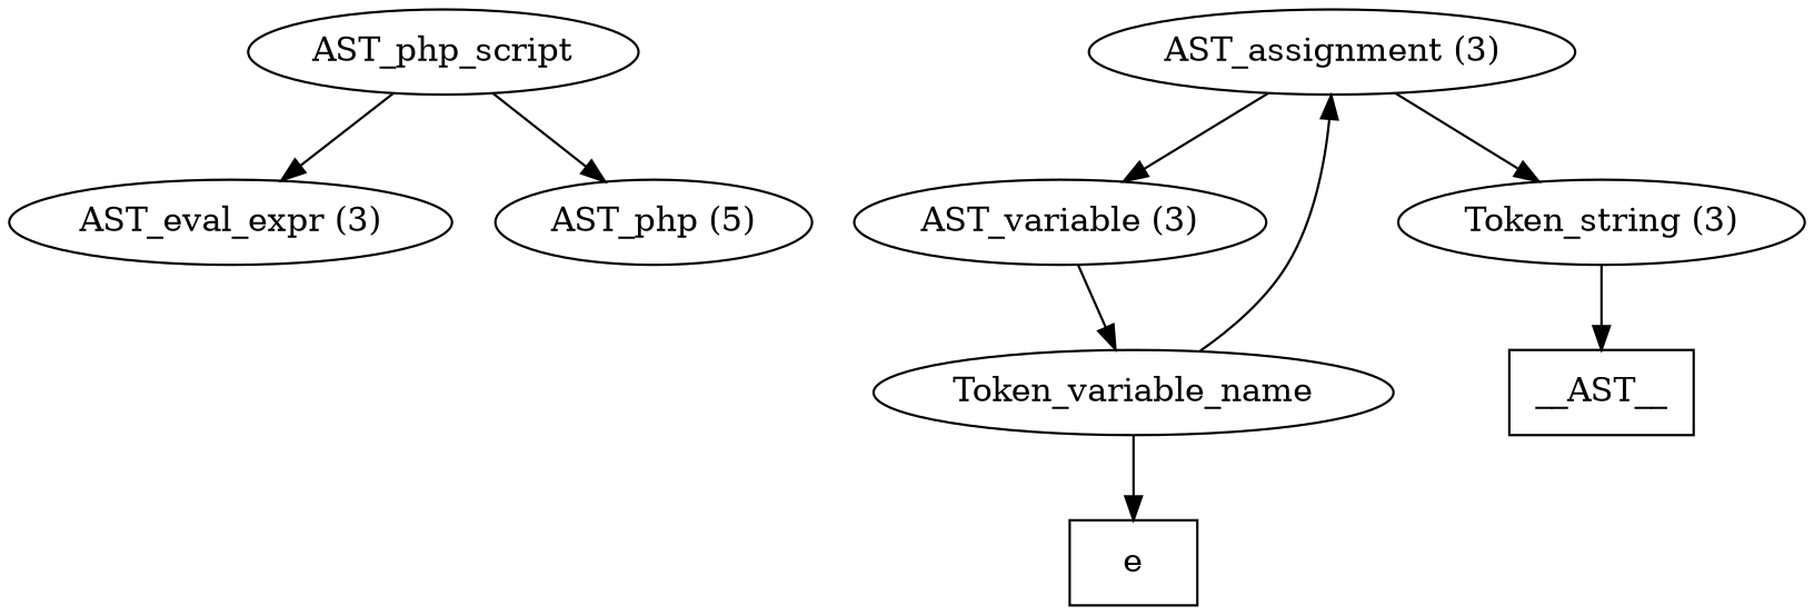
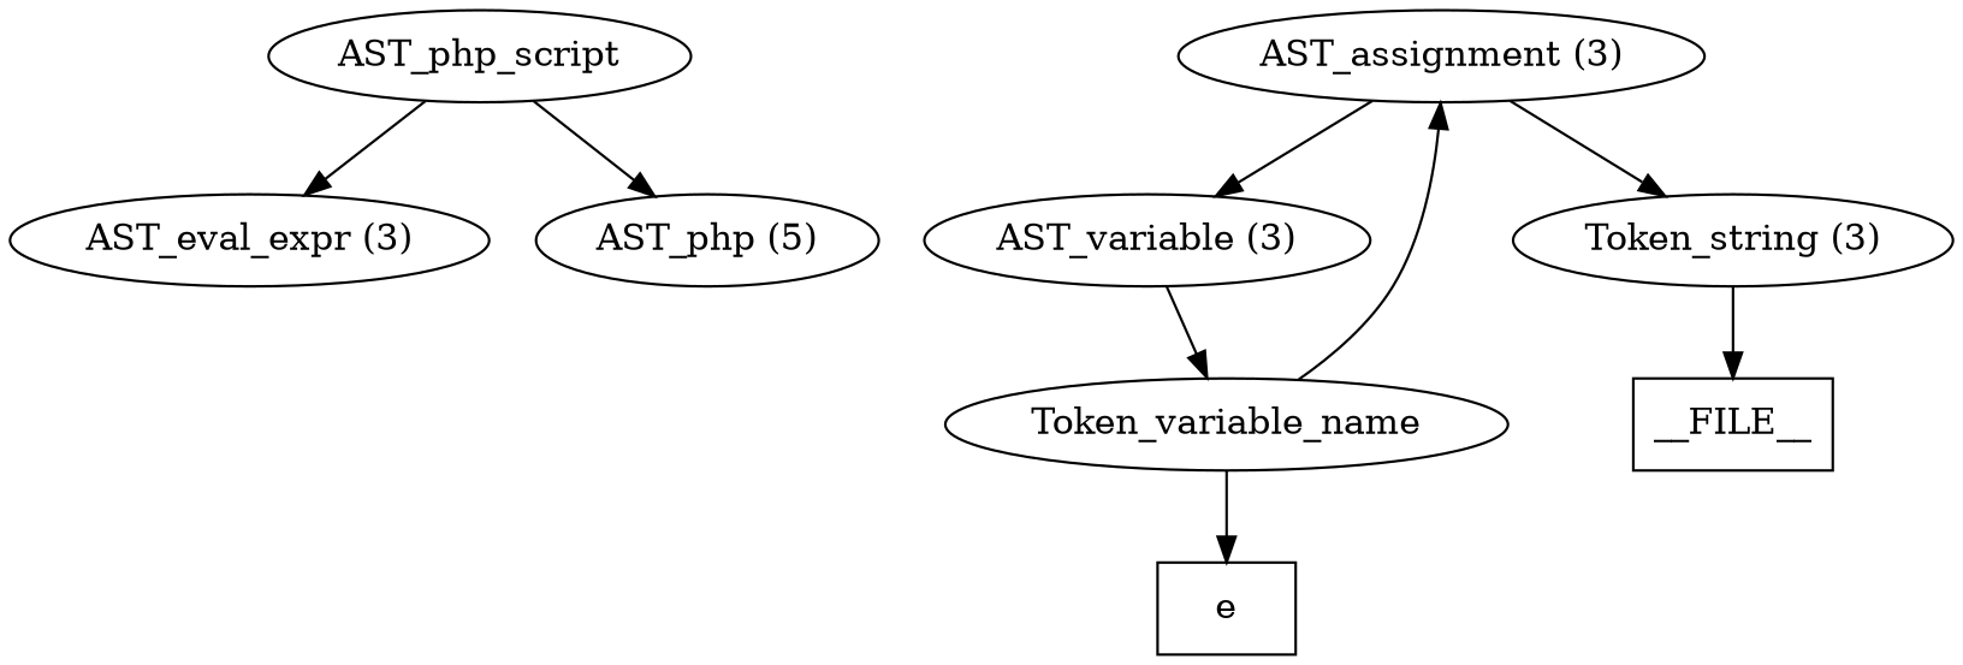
  digraph {
    n1 [label=AST_php_script]
    n2 [label="AST_eval_expr (3)"]
    n3 [label="AST_php (5)"]
    n4 [label="AST_assignment (3)"]
    n5 [label="AST_variable (3)"]
    n6 [label="Token_string (3)"]
    n7 [label=Token_variable_name]
-   n8 [label=__AST__ shape=box]
+   n8 [label=__FILE__ shape=box]
    n9 [label=e shape=box]
    n1 -> n2
    n1 -> n3
    n4 -> n5
    n4 -> n6
    n5 -> n7
    n6 -> n8
    n7 -> n4
    n7 -> n9
  }
